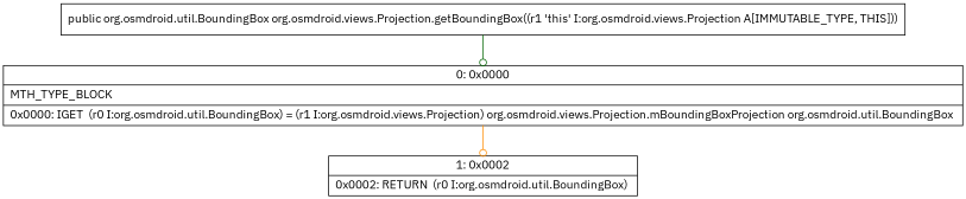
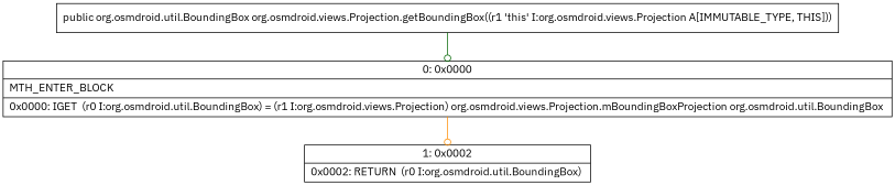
  digraph {
    fontname="IBM Plex Sans"
    node [shape=record fontname="IBM Plex Sans"]
    edge [arrowhead=odot fontname="IBM Plex Sans"]
-   n1 [label="{0\:\ 0x0000|MTH_TYPE_BLOCK\l|0x0000: IGET  (r0 I:org.osmdroid.util.BoundingBox) = (r1 I:org.osmdroid.views.Projection) org.osmdroid.views.Projection.mBoundingBoxProjection org.osmdroid.util.BoundingBox \l}"]
+   n1 [label="{0\:\ 0x0000|MTH_ENTER_BLOCK\l|0x0000: IGET  (r0 I:org.osmdroid.util.BoundingBox) = (r1 I:org.osmdroid.views.Projection) org.osmdroid.views.Projection.mBoundingBoxProjection org.osmdroid.util.BoundingBox \l}"]
    n2 [label="{1\:\ 0x0002|0x0002: RETURN  (r0 I:org.osmdroid.util.BoundingBox) \l}"]
    n3 [label="{public org.osmdroid.util.BoundingBox org.osmdroid.views.Projection.getBoundingBox((r1 'this' I:org.osmdroid.views.Projection A[IMMUTABLE_TYPE, THIS])) }"]
    n1 -> n2 [color=darkorange]
    n3 -> n1 [color=darkgreen]
  }
